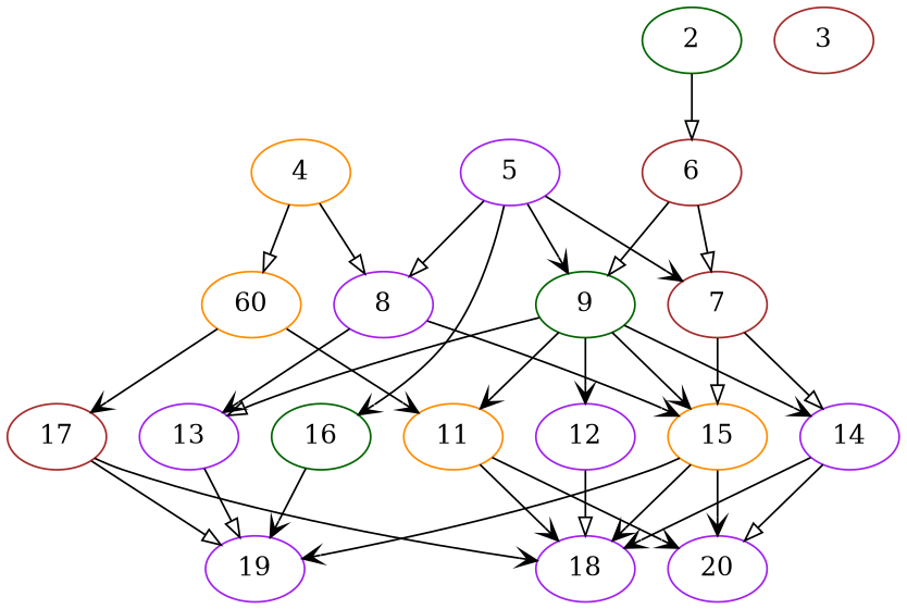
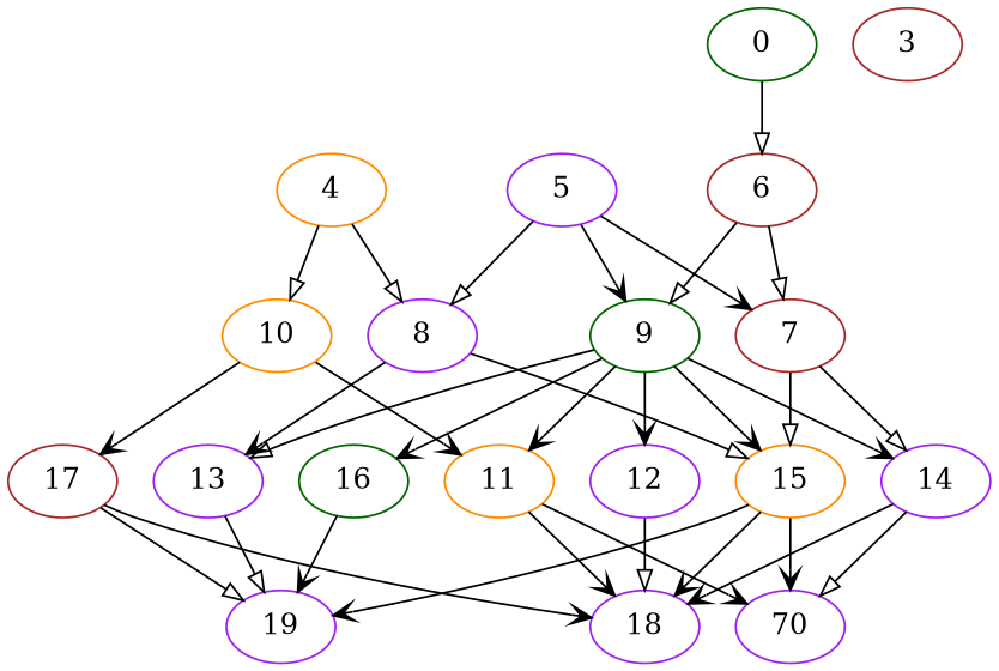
  digraph {
    node [alpha=0.00 color=purple]
    edge [arrowhead=vee]
    4 [color=darkorange expect_size=32916480]
    8 [alpha=0.06 expect_size=19595264]
-   10 [alpha=0.02 color=darkorange expect_size=31915008 label=60]
+   10 [alpha=0.02 color=darkorange expect_size=31915008]
    5 [alpha=0.09 expect_size=29512704]
    7 [alpha=0.05 color=brown expect_size=26746880]
    9 [alpha=0.07 color=darkgreen expect_size=29473792]
    6 [alpha=0.16 color=brown expect_size=14521344]
    15 [alpha=0.04 color=darkorange expect_size=51547136]
    13 [alpha=0.16 expect_size=34566144]
    11 [alpha=0.01 color=darkorange expect_size=10217472]
    17 [alpha=0.02 color=brown expect_size=16226304]
    14 [expect_size=51002368]
    12 [alpha=0.12 expect_size=31520768]
    16 [alpha=0.11 color=darkgreen expect_size=25061376]
-   2 [alpha=0.01 color=darkgreen expect_size=19742720]
+   2 [alpha=0.01 color=darkgreen expect_size=19742720 label=0]
    3 [alpha=0.07 color=brown expect_size=6419456]
    18 [expect_size=27941888]
-   20 [alpha=0.01 expect_size=11366400]
+   20 [alpha=0.01 expect_size=11366400 label=70]
    19 [alpha=0.19 expect_size=43149312]
    4 -> 8 [arrowhead=onormal]
    4 -> 10 [arrowhead=onormal]
-   8 -> 15
+   8 -> 15 [arrowhead=onormal]
    8 -> 13
    10 -> 11
    10 -> 17
    5 -> 8 [arrowhead=onormal]
    5 -> 7
    5 -> 9
    7 -> 15 [arrowhead=onormal]
    7 -> 14 [arrowhead=onormal]
    9 -> 15
    9 -> 13 [arrowhead=onormal]
    9 -> 11
    9 -> 14
    9 -> 12
-   5 -> 16
+   9 -> 16
    6 -> 7 [arrowhead=onormal]
    6 -> 9 [arrowhead=onormal]
    15 -> 18
    15 -> 20
    15 -> 19
    13 -> 19 [arrowhead=onormal]
    11 -> 18
    11 -> 20
    17 -> 18
    17 -> 19 [arrowhead=onormal]
    14 -> 18
    14 -> 20 [arrowhead=onormal]
    12 -> 18 [arrowhead=onormal]
    16 -> 19
    2 -> 6 [arrowhead=onormal]
  }
